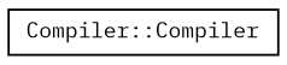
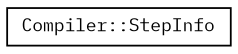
  digraph {
    rankdir=LR
    fontname="IBM Plex Mono"
-   n1 [color=black fillcolor=white fontname="IBM Plex Mono" fontsize=10 height=0.2 label="Compiler::Compiler" shape=record style=filled width=0.4]
+   n1 [color=black fillcolor=white fontname="IBM Plex Mono" fontsize=10 height=0.2 label="Compiler::StepInfo" shape=record style=filled width=0.4]
  }
